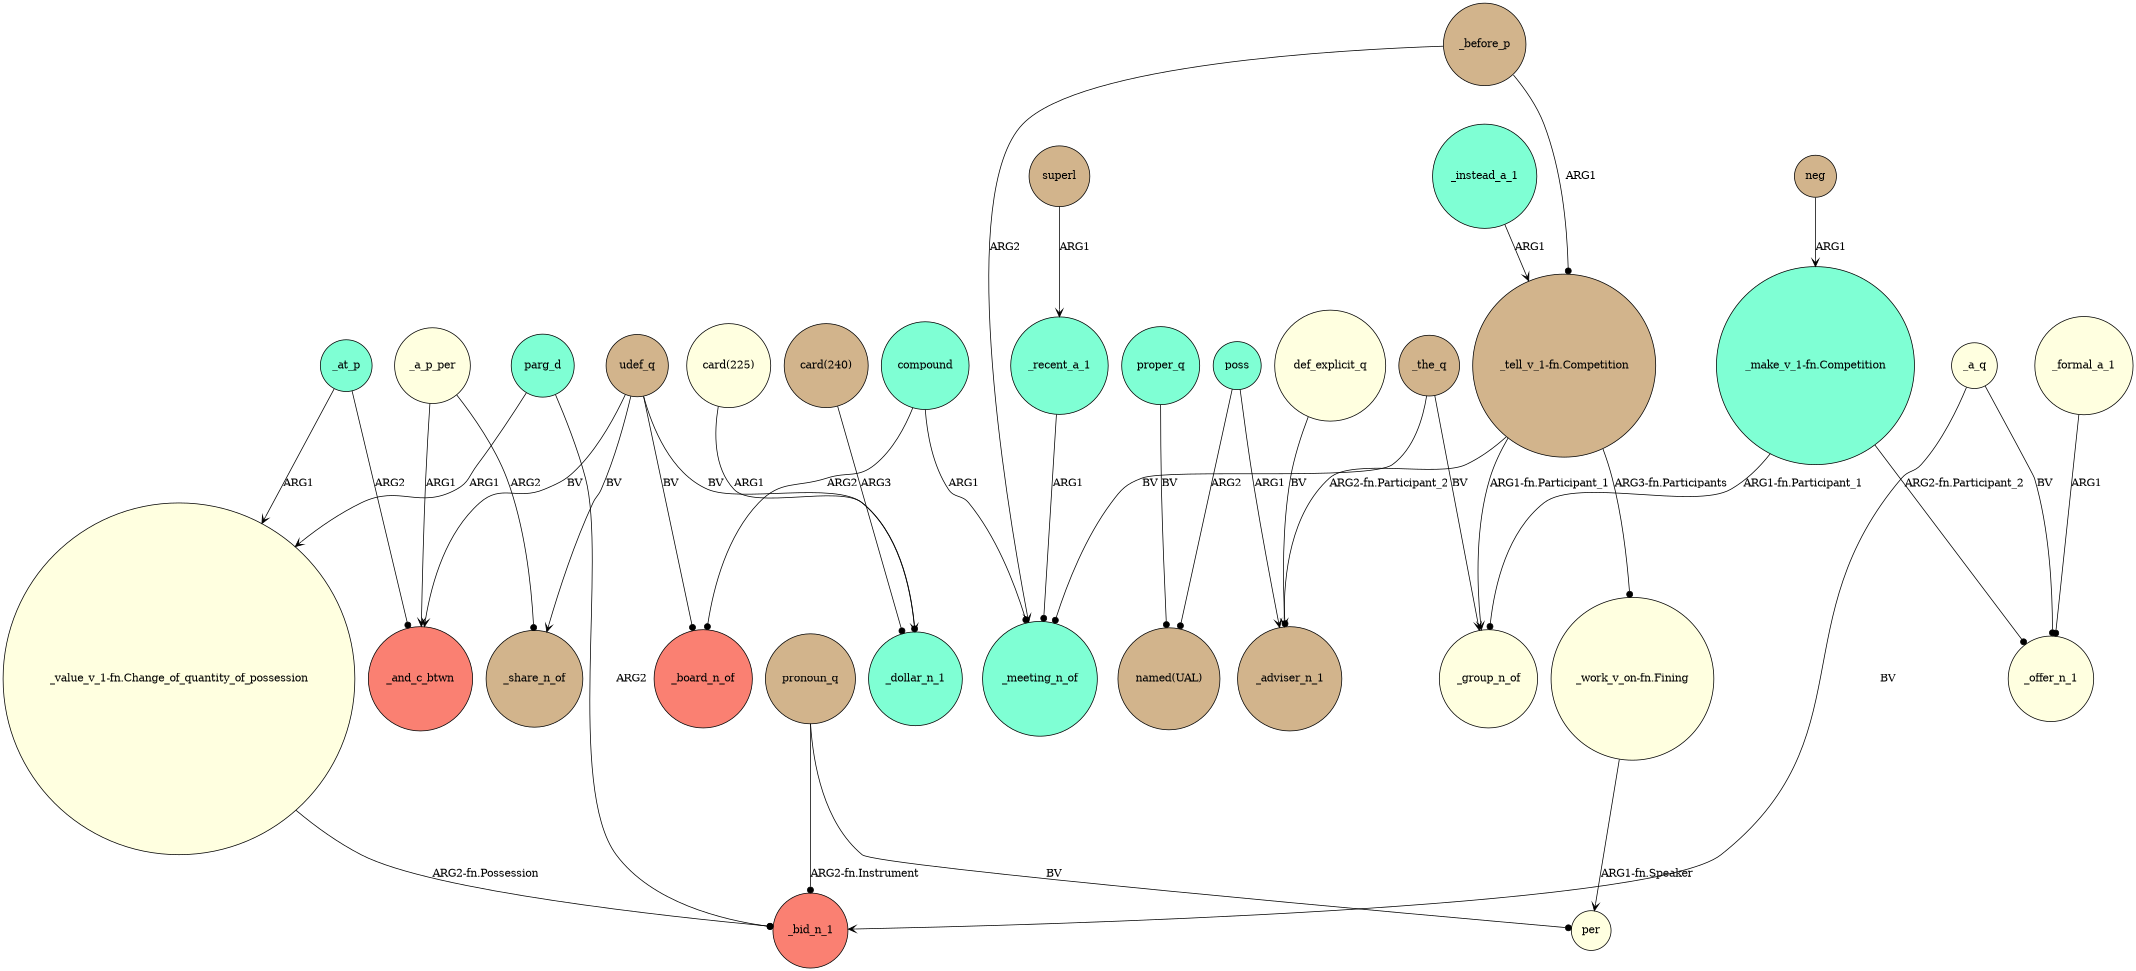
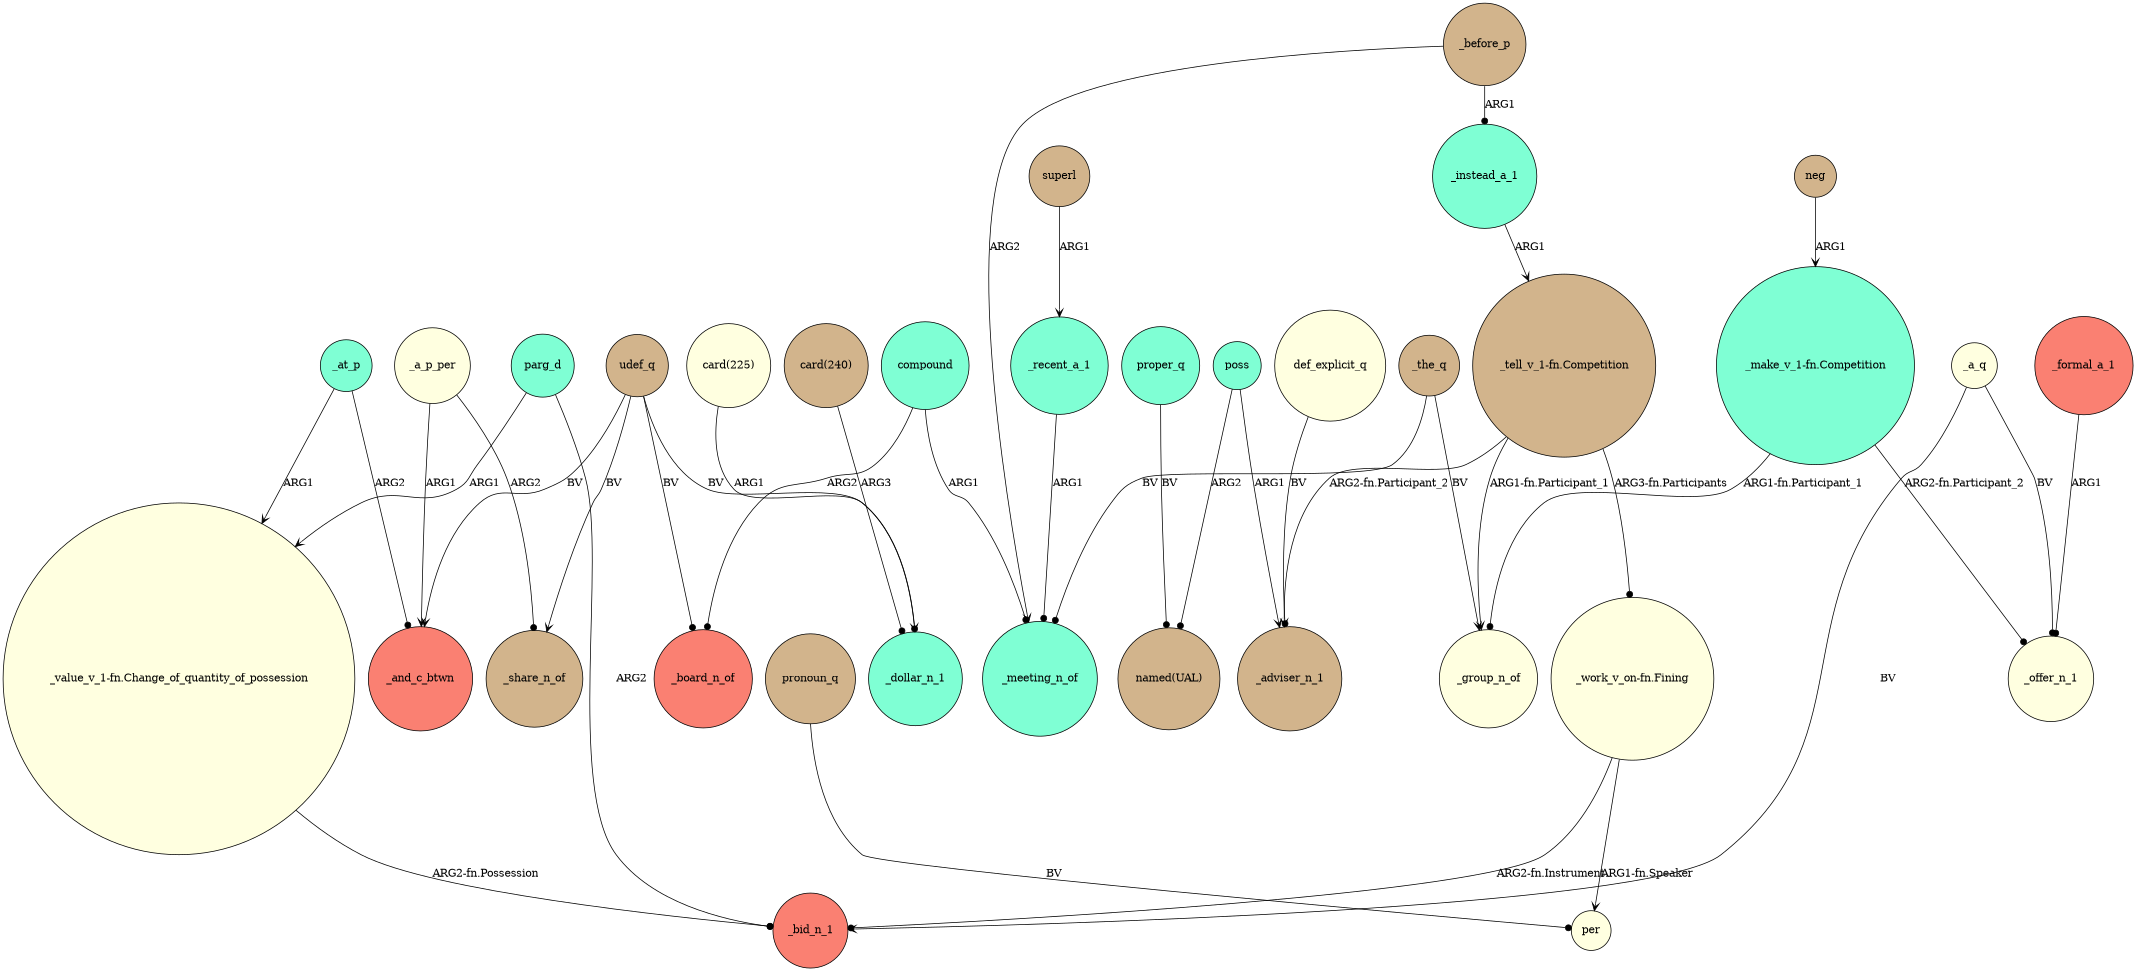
  digraph {
    node [fillcolor=tan shape=circle style=filled]
    edge [arrowhead=dot]
    _a_q [fillcolor=lightyellow]
    _bid_n_1 [fillcolor=salmon]
    _offer_n_1 [fillcolor=lightyellow]
    "_value_v_1-fn.Change_of_quantity_of_possession" [fillcolor=lightyellow]
    "_work_v_on-fn.Fining" [fillcolor=lightyellow]
    n6 [fillcolor=lightyellow label=per]
    _and_c_btwn [fillcolor=salmon]
    udef_q
    _dollar_n_1 [fillcolor=aquamarine]
    _share_n_of
    _board_n_of [fillcolor=salmon]
    "_tell_v_1-fn.Competition"
    _group_n_of [fillcolor=lightyellow]
    _adviser_n_1
    parg_d [fillcolor=aquamarine]
    "card(225)" [fillcolor=lightyellow]
    "_make_v_1-fn.Competition" [fillcolor=aquamarine]
    neg
    _instead_a_1 [fillcolor=aquamarine]
    _the_q
    _meeting_n_of [fillcolor=aquamarine]
    poss [fillcolor=aquamarine]
    "named(UAL)"
    proper_q [fillcolor=aquamarine]
    compound [fillcolor=aquamarine]
    pronoun_q
    _before_p
    _a_p_per [fillcolor=lightyellow]
    def_explicit_q [fillcolor=lightyellow]
    _at_p [fillcolor=aquamarine]
    "card(240)"
    _recent_a_1 [fillcolor=aquamarine]
    superl
-   _formal_a_1 [fillcolor=lightyellow]
+   _formal_a_1 [fillcolor=salmon]
    _a_q -> _bid_n_1 [arrowhead=vee label=BV]
    _a_q -> _offer_n_1 [label=BV]
    "_value_v_1-fn.Change_of_quantity_of_possession" -> _bid_n_1 [label="ARG2-fn.Possession"]
-   pronoun_q -> _bid_n_1 [label="ARG2-fn.Instrument"]
+   "_work_v_on-fn.Fining" -> _bid_n_1 [label="ARG2-fn.Instrument"]
    "_work_v_on-fn.Fining" -> n6 [arrowhead=vee label="ARG1-fn.Speaker"]
    udef_q -> _and_c_btwn [arrowhead=vee label=BV]
    udef_q -> _dollar_n_1 [arrowhead=vee label=BV]
    udef_q -> _share_n_of [arrowhead=vee label=BV]
    udef_q -> _board_n_of [label=BV]
    "_tell_v_1-fn.Competition" -> "_work_v_on-fn.Fining" [label="ARG3-fn.Participants"]
    "_tell_v_1-fn.Competition" -> _group_n_of [arrowhead=vee label="ARG1-fn.Participant_1"]
    "_tell_v_1-fn.Competition" -> _adviser_n_1 [arrowhead=vee label="ARG2-fn.Participant_2"]
    parg_d -> _bid_n_1 [label=ARG2]
    parg_d -> "_value_v_1-fn.Change_of_quantity_of_possession" [arrowhead=vee label=ARG1]
    "card(225)" -> _dollar_n_1 [label=ARG1]
    "_make_v_1-fn.Competition" -> _offer_n_1 [label="ARG2-fn.Participant_2"]
    "_make_v_1-fn.Competition" -> _group_n_of [label="ARG1-fn.Participant_1"]
    neg -> "_make_v_1-fn.Competition" [arrowhead=vee label=ARG1]
    _instead_a_1 -> "_tell_v_1-fn.Competition" [arrowhead=vee label=ARG1]
    _the_q -> _group_n_of [arrowhead=vee label=BV]
    _the_q -> _meeting_n_of [label=BV]
    poss -> _adviser_n_1 [arrowhead=vee label=ARG1]
    poss -> "named(UAL)" [label=ARG2]
    proper_q -> "named(UAL)" [label=BV]
    compound -> _board_n_of [label=ARG2]
    compound -> _meeting_n_of [label=ARG1]
    pronoun_q -> n6 [label=BV]
-   _before_p -> "_tell_v_1-fn.Competition" [label=ARG1]
+   _before_p -> _instead_a_1 [label=ARG1]
    _before_p -> _meeting_n_of [arrowhead=vee label=ARG2]
    _a_p_per -> _and_c_btwn [arrowhead=vee label=ARG1]
    _a_p_per -> _share_n_of [label=ARG2]
    def_explicit_q -> _adviser_n_1 [label=BV]
    _at_p -> "_value_v_1-fn.Change_of_quantity_of_possession" [arrowhead=vee label=ARG1]
    _at_p -> _and_c_btwn [label=ARG2]
    "card(240)" -> _dollar_n_1 [label=ARG3]
    _recent_a_1 -> _meeting_n_of [label=ARG1]
    superl -> _recent_a_1 [arrowhead=vee label=ARG1]
    _formal_a_1 -> _offer_n_1 [label=ARG1]
  }
